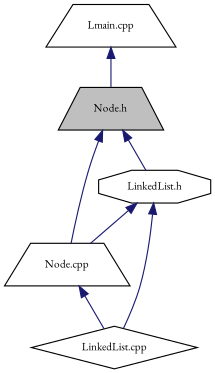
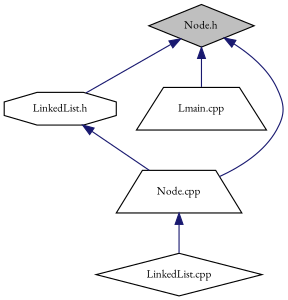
  digraph {
    fontname="EB Garamond"
    node [color=black fillcolor=white fontname="EB Garamond" fontsize=10 shape=diamond style=filled]
    edge [color=midnightblue dir=back fontname="EB Garamond" fontsize=10 labelfontname=Helvetica labelfontsize=10 style=solid]
-   n1 [fillcolor=grey75 fontcolor=black height=0.2 label="Node.h" shape=trapezium width=0.4]
+   n1 [fillcolor=grey75 fontcolor=black height=0.2 label="Node.h" width=0.4]
    n2 [height=0.2 label="LinkedList.h" shape=octagon width=0.4]
    n3 [height=0.2 label="Lmain.cpp" shape=trapezium width=0.4]
    n4 [height=0.2 label="Node.cpp" shape=trapezium width=0.4]
    n5 [height=0.2 label="LinkedList.cpp" width=0.4]
    n1 -> n2
-   n3 -> n1
+   n1 -> n3
    n1 -> n4
    n2 -> n4
-   n2 -> n5
    n4 -> n5
  }
